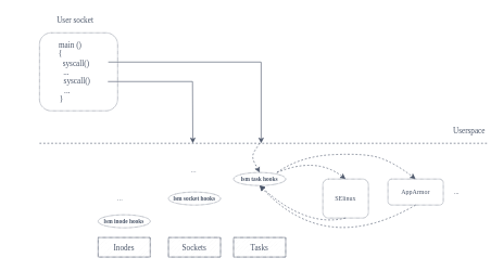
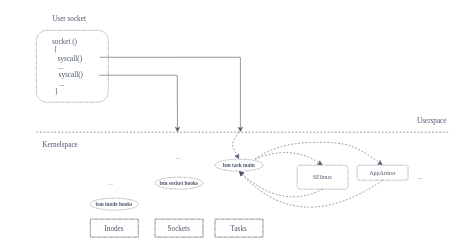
  <mxCell id="0" />
  <mxCell id="1" parent="0" />
  <mxCell id="2" value="" style="endArrow=none;dashed=1;strokeColor=#4a5568;fontColor=#4A5568;" parent="1" edge="1"><mxGeometry width="50" height="50" relative="1" as="geometry"><mxPoint x="60" y="220" as="sourcePoint" /><mxPoint x="750" y="220" as="targetPoint" /></mxGeometry></mxCell>
  <mxCell id="3" value="Userspace" style="text;fillColor=none;align=center;verticalAlign=middle;rounded=0;fontFamily=Maven Pro;fontSource=https%3A%2F%2Ffonts.googleapis.com%2Fcss%3Ffamily%3DMaven%2BPro;fontColor=#4A5568;" parent="1" vertex="1"><mxGeometry x="700" y="190" width="40" height="20" as="geometry" /></mxCell>
+ <mxCell id="4" value="Kernelspace" style="text;fillColor=none;align=center;verticalAlign=middle;rounded=0;fontFamily=Maven Pro;fontSource=https%3A%2F%2Ffonts.googleapis.com%2Fcss%3Ffamily%3DMaven%2BPro;fontColor=#4A5568;" parent="1" vertex="1"><mxGeometry x="80" y="230" width="40" height="20" as="geometry" /></mxCell>
  <mxCell id="5" value="" style="rounded=1;whiteSpace=wrap;fillColor=none;dashed=1;dashPattern=1 1;strokeColor=#4a5568;fontColor=#4A5568;" parent="1" vertex="1"><mxGeometry x="60" y="50" width="120" height="120" as="geometry" /></mxCell>
- <mxCell id="6" value="          main ()&#10;{&#10;                syscall()&#10;      ...&#10;                 syscall()&#10;       ...&#10; }" style="text;fillColor=none;align=center;verticalAlign=middle;rounded=0;dashed=1;dashPattern=1 1;fontFamily=Maven Pro;fontSource=https%3A%2F%2Ffonts.googleapis.com%2Fcss%3Ffamily%3DMaven%2BPro;labelBackgroundColor=none;fontColor=#4A5568;" parent="1" vertex="1"><mxGeometry x="20" y="40" width="145" height="140" as="geometry" /></mxCell>
+ <mxCell id="6" value="          socket ()&#10;{&#10;                syscall()&#10;      ...&#10;                 syscall()&#10;       ...&#10; }" style="text;fillColor=none;align=center;verticalAlign=middle;rounded=0;dashed=1;dashPattern=1 1;fontFamily=Maven Pro;fontSource=https%3A%2F%2Ffonts.googleapis.com%2Fcss%3Ffamily%3DMaven%2BPro;labelBackgroundColor=none;fontColor=#4A5568;" parent="1" vertex="1"><mxGeometry x="20" y="40" width="145" height="140" as="geometry" /></mxCell>
  <mxCell id="7" value="" style="verticalLabelPosition=bottom;verticalAlign=top;shape=mxgraph.basic.patternFillRect;fillStyle=diag;step=5;fillStrokeWidth=0.2;fillStrokeColor=#dddddd;dashed=1;dashPattern=1 1;fillColor=none;strokeColor=#4a5568;fontColor=#4A5568;" parent="1" vertex="1"><mxGeometry x="150" y="365" width="80" height="30" as="geometry" /></mxCell>
  <mxCell id="8" value="" style="verticalLabelPosition=bottom;verticalAlign=top;shape=mxgraph.basic.patternFillRect;fillStyle=diag;step=5;fillStrokeWidth=0.2;fillStrokeColor=#dddddd;dashed=1;dashPattern=1 1;fillColor=none;strokeColor=#4a5568;fontColor=#4A5568;" parent="1" vertex="1"><mxGeometry x="258" y="365" width="80" height="30" as="geometry" /></mxCell>
  <mxCell id="9" value="" style="verticalLabelPosition=bottom;verticalAlign=top;shape=mxgraph.basic.patternFillRect;fillStyle=diag;step=5;fillStrokeWidth=0.2;fillStrokeColor=#dddddd;dashed=1;dashPattern=1 1;fillColor=none;strokeColor=#4a5568;fontColor=#4A5568;" parent="1" vertex="1"><mxGeometry x="358" y="365" width="80" height="30" as="geometry" /></mxCell>
  <mxCell id="10" value="Inodes" style="text;fillColor=none;align=center;verticalAlign=middle;rounded=0;dashed=1;dashPattern=1 1;fontFamily=Maven Pro;fontSource=https%3A%2F%2Ffonts.googleapis.com%2Fcss%3Ffamily%3DMaven%2BPro;strokeColor=#4a5568;fontColor=#4A5568;" parent="1" vertex="1"><mxGeometry x="150" y="365" width="80" height="30" as="geometry" /></mxCell>
  <mxCell id="11" value="Sockets" style="text;fillColor=none;align=center;verticalAlign=middle;rounded=0;dashed=1;dashPattern=1 1;fontFamily=Maven Pro;fontSource=https%3A%2F%2Ffonts.googleapis.com%2Fcss%3Ffamily%3DMaven%2BPro;strokeColor=#4a5568;fontColor=#4A5568;" parent="1" vertex="1"><mxGeometry x="258" y="365" width="80" height="30" as="geometry" /></mxCell>
  <mxCell id="12" value="Tasks" style="text;fillColor=none;align=center;verticalAlign=middle;rounded=0;dashed=1;dashPattern=1 1;fontFamily=Maven Pro;fontSource=https%3A%2F%2Ffonts.googleapis.com%2Fcss%3Ffamily%3DMaven%2BPro;strokeColor=#4a5568;fontColor=#4A5568;" parent="1" vertex="1"><mxGeometry x="358" y="365" width="80" height="30" as="geometry" /></mxCell>
  <mxCell id="13" value="" style="ellipse;whiteSpace=wrap;dashed=1;dashPattern=1 1;fillColor=none;strokeColor=#4a5568;fontColor=#4A5568;" parent="1" vertex="1"><mxGeometry x="150" y="330" width="80" height="20" as="geometry" /></mxCell>
  <mxCell id="14" value="" style="ellipse;whiteSpace=wrap;dashed=1;dashPattern=1 1;fillColor=none;strokeColor=#4a5568;fontColor=#4A5568;" parent="1" vertex="1"><mxGeometry x="258" y="295" width="80" height="20" as="geometry" /></mxCell>
  <mxCell id="15" value="" style="ellipse;whiteSpace=wrap;dashed=1;dashPattern=1 1;fillColor=none;strokeColor=#4a5568;fontColor=#4A5568;" parent="1" vertex="1"><mxGeometry x="358" y="265" width="80" height="20" as="geometry" /></mxCell>
  <mxCell id="16" value="lsm inode hooks" style="text;fillColor=none;align=center;verticalAlign=middle;rounded=0;dashed=1;dashPattern=1 1;fontSize=9;fontFamily=Maven Pro;fontSource=https%3A%2F%2Ffonts.googleapis.com%2Fcss%3Ffamily%3DMaven%2BPro;fontStyle=1;fontColor=#4A5568;" parent="1" vertex="1"><mxGeometry x="137" y="330" width="106" height="20" as="geometry" /></mxCell>
  <mxCell id="17" value="lsm socket hooks" style="text;fillColor=none;align=center;verticalAlign=middle;rounded=0;dashed=1;dashPattern=1 1;fontSize=9;fontFamily=Maven Pro;fontSource=https%3A%2F%2Ffonts.googleapis.com%2Fcss%3Ffamily%3DMaven%2BPro;fontStyle=1;fontColor=#4A5568;" parent="1" vertex="1"><mxGeometry x="245" y="295" width="106" height="20" as="geometry" /></mxCell>
- <mxCell id="18" value="lsm task hooks" style="text;fillColor=none;align=center;verticalAlign=middle;rounded=0;dashed=1;dashPattern=1 1;fontSize=9;fontFamily=Maven Pro;fontSource=https%3A%2F%2Ffonts.googleapis.com%2Fcss%3Ffamily%3DMaven%2BPro;fontStyle=1;fontColor=#4A5568;" parent="1" vertex="1"><mxGeometry x="345" y="265" width="106" height="20" as="geometry" /></mxCell>
+ <mxCell id="18" value="lsm task main" style="text;fillColor=none;align=center;verticalAlign=middle;rounded=0;dashed=1;dashPattern=1 1;fontSize=9;fontFamily=Maven Pro;fontSource=https%3A%2F%2Ffonts.googleapis.com%2Fcss%3Ffamily%3DMaven%2BPro;fontStyle=1;fontColor=#4A5568;" parent="1" vertex="1"><mxGeometry x="345" y="265" width="106" height="20" as="geometry" /></mxCell>
  <mxCell id="19" value="User socket" style="text;fillColor=none;align=center;verticalAlign=middle;rounded=0;dashed=1;dashPattern=1 1;fontSize=12;fontFamily=Maven Pro;fontSource=https%3A%2F%2Ffonts.googleapis.com%2Fcss%3Ffamily%3DMaven%2BPro;labelBackgroundColor=none;fontColor=#4A5568;" parent="1" vertex="1"><mxGeometry x="70" y="20" width="90" height="20" as="geometry" /></mxCell>
  <mxCell id="20" value="" style="endArrow=none;fontSize=12;exitX=1.004;exitY=0.393;exitDx=0;exitDy=0;exitPerimeter=0;strokeColor=#4a5568;fontColor=#4A5568;" parent="1" source="6" edge="1"><mxGeometry width="50" height="50" relative="1" as="geometry"><mxPoint x="400" y="250" as="sourcePoint" /><mxPoint x="400" y="95" as="targetPoint" /></mxGeometry></mxCell>
  <mxCell id="21" value="" style="endArrow=classic;fontSize=12;strokeColor=#4a5568;fontColor=#4A5568;" parent="1" edge="1"><mxGeometry width="50" height="50" relative="1" as="geometry"><mxPoint x="400.31" y="95" as="sourcePoint" /><mxPoint x="400.31" y="220" as="targetPoint" /></mxGeometry></mxCell>
  <mxCell id="22" value="" style="endArrow=none;fontSize=12;exitX=1.004;exitY=0.393;exitDx=0;exitDy=0;exitPerimeter=0;strokeColor=#4a5568;fontColor=#4A5568;" parent="1" edge="1"><mxGeometry width="50" height="50" relative="1" as="geometry"><mxPoint x="165" y="125.02" as="sourcePoint" /><mxPoint x="295" y="125" as="targetPoint" /></mxGeometry></mxCell>
  <mxCell id="23" value="" style="endArrow=classic;fontSize=12;strokeColor=#4a5568;fontColor=#4A5568;" parent="1" edge="1"><mxGeometry width="50" height="50" relative="1" as="geometry"><mxPoint x="295" y="125" as="sourcePoint" /><mxPoint x="295.42" y="220" as="targetPoint" /></mxGeometry></mxCell>
- <mxCell id="24" value="SElinux" style="rounded=1;dashed=1;dashPattern=1 1;fillColor=none;fontSize=10;fontFamily=Maven Pro;fontSource=https%3A%2F%2Ffonts.googleapis.com%2Fcss%3Ffamily%3DMaven%2BPro;strokeColor=#4a5568;fontColor=#4A5568;" parent="1" vertex="1"><mxGeometry x="495" y="275" width="70" height="60" as="geometry" /></mxCell>
- <mxCell id="25" value="AppArmor" style="rounded=1;dashed=1;dashPattern=1 1;fillColor=none;fontSize=10;fontFamily=Maven Pro;fontSource=https%3A%2F%2Ffonts.googleapis.com%2Fcss%3Ffamily%3DMaven%2BPro;strokeColor=#4a5568;fontColor=#4A5568;" parent="1" vertex="1"><mxGeometry x="595" y="275" width="85" height="40" as="geometry" /></mxCell>
+ <mxCell id="24" value="SElinux" style="rounded=1;dashed=1;dashPattern=1 1;fillColor=none;fontSize=10;fontFamily=Maven Pro;fontSource=https%3A%2F%2Ffonts.googleapis.com%2Fcss%3Ffamily%3DMaven%2BPro;strokeColor=#4a5568;fontColor=#4A5568;" parent="1" vertex="1"><mxGeometry x="495" y="275" width="85" height="40" as="geometry" /></mxCell>
+ <mxCell id="25" value="AppArmor" style="rounded=1;dashed=1;dashPattern=1 1;fillColor=none;fontSize=10;fontFamily=Maven Pro;fontSource=https%3A%2F%2Ffonts.googleapis.com%2Fcss%3Ffamily%3DMaven%2BPro;strokeColor=#4a5568;fontColor=#4A5568;" parent="1" vertex="1"><mxGeometry x="595" y="275" width="85" height="25" as="geometry" /></mxCell>
  <mxCell id="26" value="...&#10;" style="text;fontSize=10;fontFamily=Maven Pro;fontSource=https%3A%2F%2Ffonts.googleapis.com%2Fcss%3Ffamily%3DMaven%2BPro;fontColor=#4A5568;" parent="1" vertex="1"><mxGeometry x="695" y="282.5" width="50" height="25" as="geometry" /></mxCell>
  <mxCell id="27" value="" style="endArrow=classic;fontSize=10;curved=1;entryX=0.5;entryY=0;entryDx=0;entryDy=0;exitX=0.75;exitY=0;exitDx=0;exitDy=0;dashed=1;strokeColor=#4a5568;fontColor=#4A5568;" parent="1" source="18" target="24" edge="1"><mxGeometry width="50" height="50" relative="1" as="geometry"><mxPoint x="380" y="300" as="sourcePoint" /><mxPoint x="430" y="250" as="targetPoint" /><Array as="points"><mxPoint x="485" y="240" /></Array></mxGeometry></mxCell>
  <mxCell id="28" value="" style="endArrow=classic;fontSize=10;curved=1;entryX=0.5;entryY=0;entryDx=0;entryDy=0;exitX=0.75;exitY=0;exitDx=0;exitDy=0;dashed=1;strokeColor=#4a5568;fontColor=#4A5568;" parent="1" source="18" target="25" edge="1"><mxGeometry width="50" height="50" relative="1" as="geometry"><mxPoint x="429.5" y="270" as="sourcePoint" /><mxPoint x="542.5" y="280" as="targetPoint" /><Array as="points"><mxPoint x="460" y="240" /><mxPoint x="560" y="235" /><mxPoint x="605" y="250" /></Array></mxGeometry></mxCell>
  <mxCell id="29" value="" style="endArrow=classic;dashed=1;fontSize=10;entryX=0.5;entryY=0;entryDx=0;entryDy=0;strokeColor=#4a5568;fontColor=#4A5568;" parent="1" target="18" edge="1"><mxGeometry width="50" height="50" relative="1" as="geometry"><mxPoint x="398" y="220" as="sourcePoint" /><mxPoint x="398" y="245" as="targetPoint" /><Array as="points"><mxPoint x="385" y="240" /></Array></mxGeometry></mxCell>
  <mxCell id="30" value="" style="endArrow=classic;fontSize=10;curved=1;entryX=0.5;entryY=1;entryDx=0;entryDy=0;exitX=0.5;exitY=1;exitDx=0;exitDy=0;dashed=1;strokeColor=#4a5568;fontColor=#4A5568;" parent="1" source="25" target="18" edge="1"><mxGeometry width="50" height="50" relative="1" as="geometry"><mxPoint x="429.5" y="270" as="sourcePoint" /><mxPoint x="542.5" y="280" as="targetPoint" /><Array as="points"><mxPoint x="500" y="395" /></Array></mxGeometry></mxCell>
  <mxCell id="31" value="" style="endArrow=classic;fontSize=10;curved=1;entryX=0.5;entryY=1;entryDx=0;entryDy=0;exitX=0.5;exitY=1;exitDx=0;exitDy=0;dashed=1;strokeColor=#4a5568;fontColor=#4A5568;" parent="1" source="24" target="18" edge="1"><mxGeometry width="50" height="50" relative="1" as="geometry"><mxPoint x="642.5" y="320" as="sourcePoint" /><mxPoint x="403" y="290" as="targetPoint" /><Array as="points"><mxPoint x="470" y="350" /></Array></mxGeometry></mxCell>
  <mxCell id="32" value=" ...&#10;" style="text;fontSize=10;labelBackgroundColor=none;fontColor=#4A5568;" parent="1" vertex="1"><mxGeometry x="288" y="250" width="50" height="25" as="geometry" /></mxCell>
  <mxCell id="33" value=" ...&#10;" style="text;fontSize=10;labelBackgroundColor=none;fontColor=#4A5568;" parent="1" vertex="1"><mxGeometry x="175" y="292.5" width="50" height="25" as="geometry" /></mxCell>
